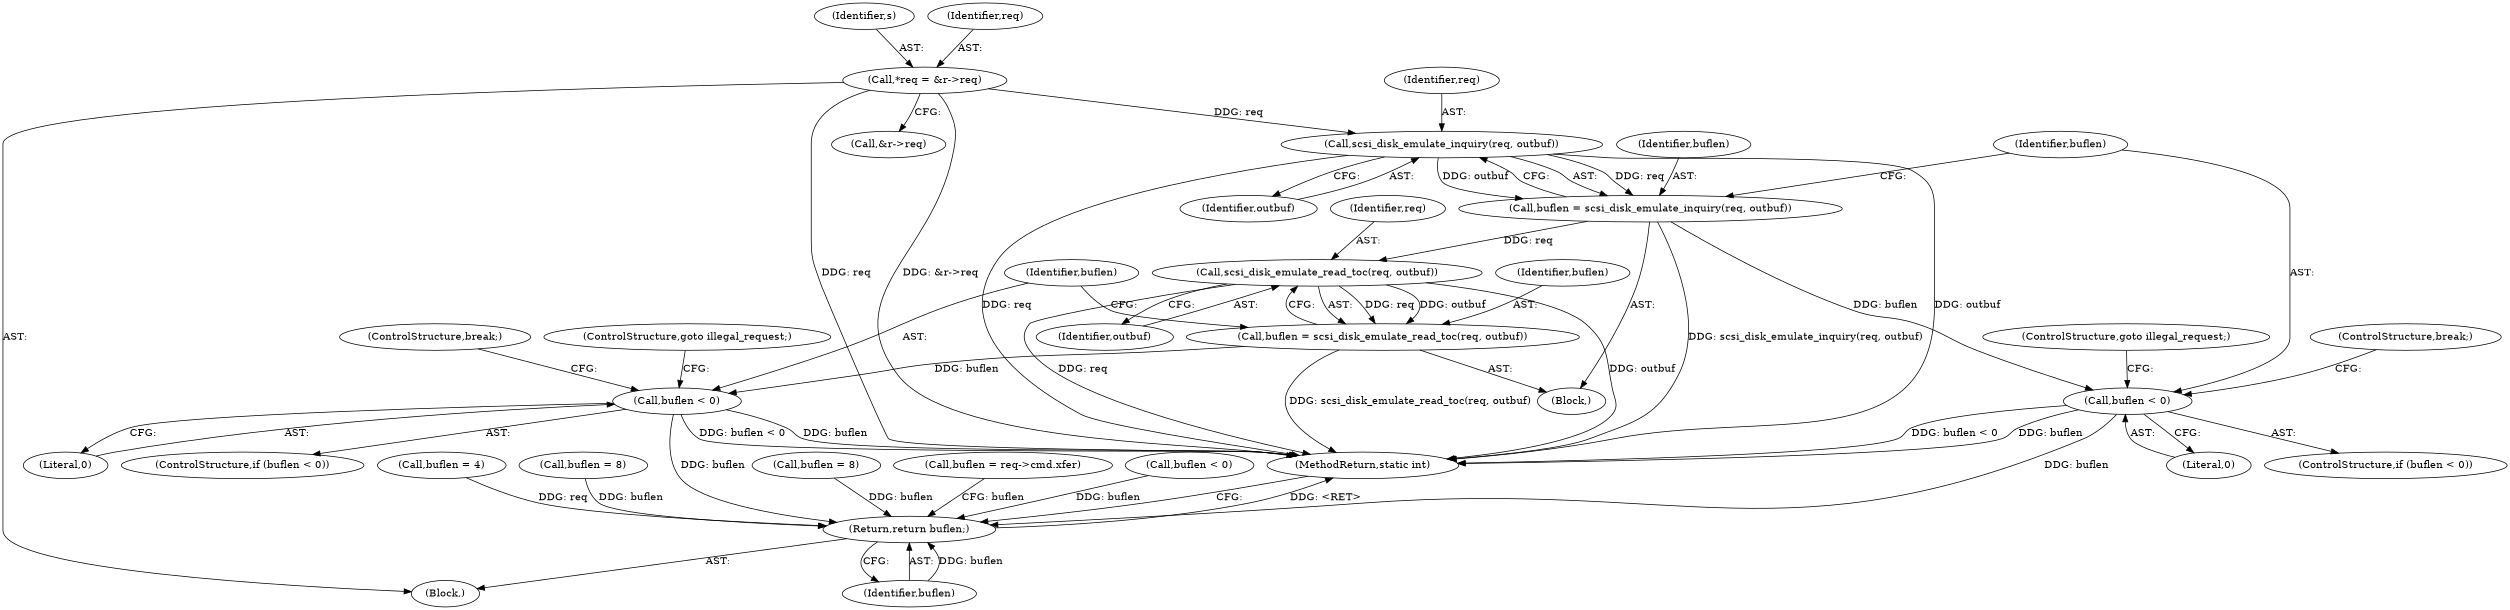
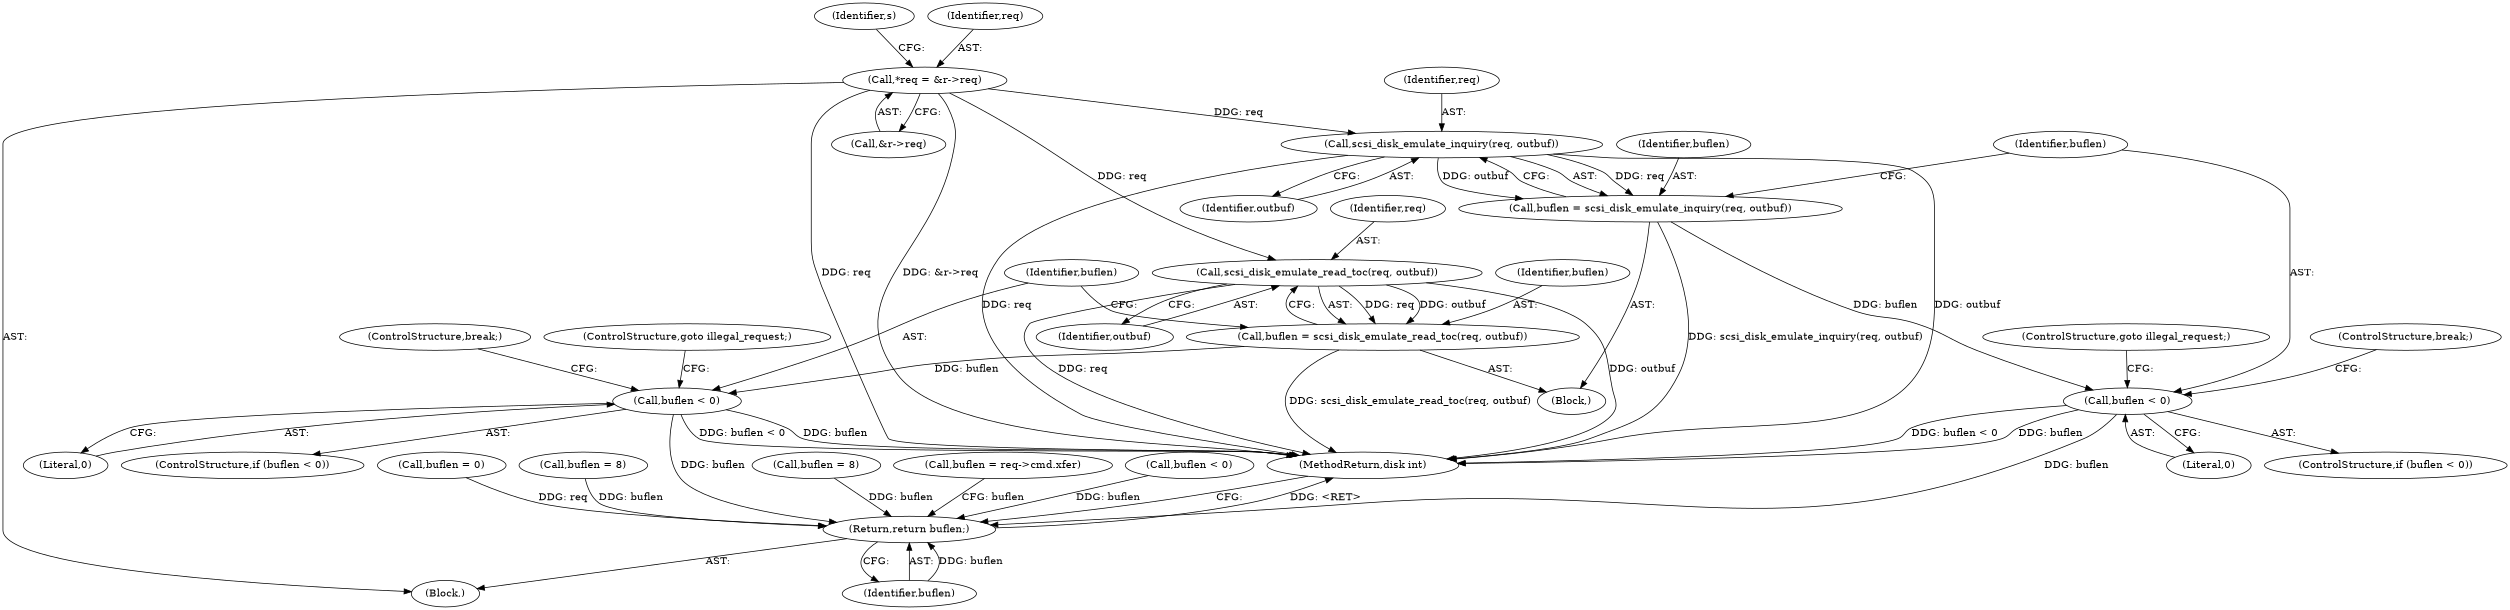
  digraph {
    n1 [label="(Call,*req = &r->req)"]
    n2 [label="(Call,scsi_disk_emulate_inquiry(req, outbuf))"]
    n3 [label="(Call,scsi_disk_emulate_read_toc(req, outbuf))"]
    n4 [label="(Block,)"]
-   n5 [label="(MethodReturn,static int)"]
+   n5 [label="(MethodReturn,disk int)"]
    n6 [label="(Call,&r->req)"]
    n7 [label="(Call,buflen = scsi_disk_emulate_inquiry(req, outbuf))"]
    n8 [label="(Identifier,outbuf)"]
    n9 [label="(Call,buflen = scsi_disk_emulate_read_toc(req, outbuf))"]
    n10 [label="(Identifier,outbuf)"]
    n11 [label="(Return,return buflen;)"]
    n12 [label="(Call,buflen < 0)"]
    n13 [label="(Block,)"]
    n14 [label="(Literal,0)"]
    n15 [label="(ControlStructure,if (buflen < 0))"]
    n16 [label="(Identifier,buflen)"]
    n17 [label="(Call,buflen < 0)"]
    n18 [label="(ControlStructure,if (buflen < 0))"]
    n19 [label="(Literal,0)"]
    n20 [label="(Identifier,s)"]
    n21 [label="(Identifier,buflen)"]
    n22 [label="(ControlStructure,goto illegal_request;)"]
-   n23 [label="(Call,buflen = 4)"]
+   n23 [label="(Call,buflen = 0)"]
    n24 [label="(Identifier,buflen)"]
    n25 [label="(Identifier,req)"]
    n26 [label="(ControlStructure,break;)"]
    n27 [label="(Call,buflen = 8)"]
    n28 [label="(Identifier,req)"]
    n29 [label="(Call,buflen = 8)"]
    n30 [label="(ControlStructure,break;)"]
    n31 [label="(Call,buflen = req->cmd.xfer)"]
    n32 [label="(Identifier,buflen)"]
    n33 [label="(Identifier,req)"]
    n34 [label="(Call,buflen < 0)"]
    n35 [label="(ControlStructure,goto illegal_request;)"]
    n36 [label="(Identifier,buflen)"]
    n1 -> n2 [label="DDG: req"]
-   n7 -> n3 [label="DDG: req"]
+   n1 -> n3 [label="DDG: req"]
    n1 -> n4 [label="AST: "]
    n1 -> n5 [label="DDG: req"]
    n1 -> n5 [label="DDG: &r->req"]
    n1 -> n6 [label="CFG: "]
    n2 -> n5 [label="DDG: req"]
    n2 -> n5 [label="DDG: outbuf"]
    n2 -> n7 [label="AST: "]
    n2 -> n7 [label="DDG: req"]
    n2 -> n7 [label="DDG: outbuf"]
    n2 -> n8 [label="CFG: "]
    n3 -> n5 [label="DDG: req"]
    n3 -> n5 [label="DDG: outbuf"]
    n3 -> n9 [label="AST: "]
    n3 -> n9 [label="DDG: req"]
    n3 -> n9 [label="DDG: outbuf"]
    n3 -> n10 [label="CFG: "]
    n5 -> n11 [label="CFG: "]
+   n6 -> n1 [label="AST: "]
    n7 -> n2 [label="CFG: "]
    n7 -> n5 [label="DDG: scsi_disk_emulate_inquiry(req, outbuf)"]
    n7 -> n12 [label="DDG: buflen"]
    n7 -> n13 [label="AST: "]
    n8 -> n2 [label="AST: "]
    n9 -> n3 [label="CFG: "]
    n9 -> n5 [label="DDG: scsi_disk_emulate_read_toc(req, outbuf)"]
    n9 -> n13 [label="AST: "]
    n9 -> n17 [label="DDG: buflen"]
    n10 -> n3 [label="AST: "]
    n11 -> n4 [label="AST: "]
    n11 -> n5 [label="DDG: <RET>"]
    n11 -> n16 [label="CFG: "]
    n12 -> n5 [label="DDG: buflen"]
    n12 -> n5 [label="DDG: buflen < 0"]
    n12 -> n11 [label="DDG: buflen"]
    n12 -> n14 [label="CFG: "]
    n12 -> n15 [label="AST: "]
    n14 -> n12 [label="AST: "]
    n16 -> n11 [label="AST: "]
    n16 -> n11 [label="DDG: buflen"]
    n17 -> n5 [label="DDG: buflen < 0"]
    n17 -> n5 [label="DDG: buflen"]
    n17 -> n11 [label="DDG: buflen"]
    n17 -> n18 [label="AST: "]
    n17 -> n19 [label="CFG: "]
    n19 -> n17 [label="AST: "]
-   n20 -> n1 [label="AST: "]
+   n20 -> n1 [label="CFG: "]
    n21 -> n9 [label="CFG: "]
    n21 -> n17 [label="AST: "]
    n22 -> n12 [label="CFG: "]
    n23 -> n11 [label="DDG: req"]
    n24 -> n7 [label="AST: "]
    n25 -> n2 [label="AST: "]
    n26 -> n12 [label="CFG: "]
    n27 -> n11 [label="DDG: buflen"]
    n28 -> n1 [label="AST: "]
    n29 -> n11 [label="DDG: buflen"]
    n30 -> n17 [label="CFG: "]
    n31 -> n11 [label="CFG: buflen"]
    n32 -> n9 [label="AST: "]
    n33 -> n3 [label="AST: "]
    n34 -> n11 [label="DDG: buflen"]
    n35 -> n17 [label="CFG: "]
    n36 -> n7 [label="CFG: "]
    n36 -> n12 [label="AST: "]
  }
